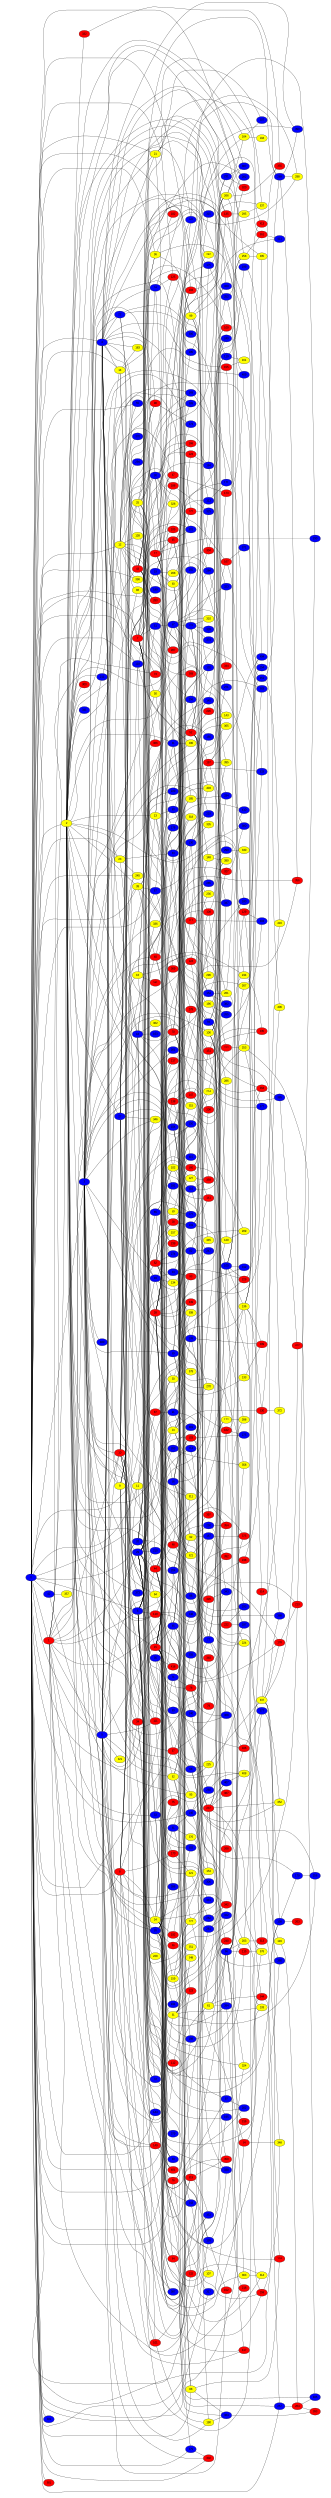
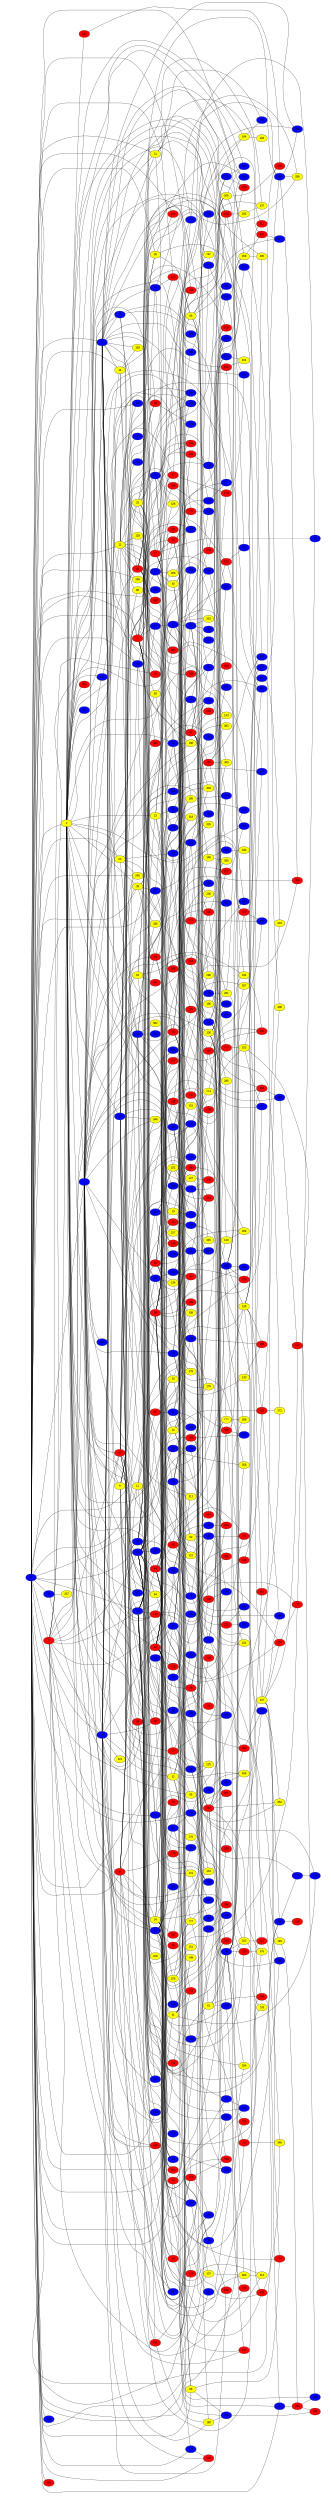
  graph {
    fontname="Liberation Sans"
    rankdir=LR
    node [fillcolor=blue fontname="Liberation Sans" style=filled]
    edge [fontname="Liberation Sans"]
    1 [fillcolor=red]
    0
    2 [fillcolor=yellow]
    3
    4
    5
    6
    7 [fillcolor=red]
    8 [fillcolor=red]
    11 [fillcolor=yellow]
    12 [fillcolor=yellow]
    14 [fillcolor=yellow]
    15 [fillcolor=red]
    20
    21 [fillcolor=yellow]
    23 [fillcolor=yellow]
    30
    31 [fillcolor=yellow]
    36 [fillcolor=yellow]
    37 [fillcolor=red]
    38 [fillcolor=yellow]
    42
    52 [fillcolor=red]
    55
    66
    67
    76 [fillcolor=red]
    88 [fillcolor=yellow]
    93 [fillcolor=red]
    103 [fillcolor=red]
    118
    125 [fillcolor=red]
    126
    144
    146
    158
    182 [fillcolor=red]
    193 [fillcolor=red]
    245 [fillcolor=yellow]
    255
    257
    262
    279
    291
    302 [fillcolor=red]
    316 [fillcolor=red]
    317
    320 [fillcolor=red]
    381 [fillcolor=red]
    398 [fillcolor=yellow]
    10 [fillcolor=red]
    29
    33
    59 [fillcolor=yellow]
    73 [fillcolor=red]
    101 [fillcolor=red]
    114
    124 [fillcolor=red]
    149 [fillcolor=red]
    232 [fillcolor=red]
    328 [fillcolor=yellow]
    387
    9 [fillcolor=yellow]
    13 [fillcolor=yellow]
    18
    26
    27
    41
    44 [fillcolor=red]
    53 [fillcolor=yellow]
    82
    99 [fillcolor=yellow]
    110 [fillcolor=red]
    112 [fillcolor=red]
    122
    129 [fillcolor=red]
    142
    143 [fillcolor=yellow]
    164 [fillcolor=yellow]
    165
    199
    211
    225 [fillcolor=yellow]
    242 [fillcolor=yellow]
    247
    252
    283
    300 [fillcolor=red]
    307
    315
    323
    329
    332 [fillcolor=red]
    341
    342 [fillcolor=red]
    373
    408 [fillcolor=yellow]
    16 [fillcolor=yellow]
    17 [fillcolor=red]
    22
    24 [fillcolor=yellow]
    40 [fillcolor=red]
    43 [fillcolor=red]
    49
    50 [fillcolor=yellow]
    60 [fillcolor=yellow]
    64 [fillcolor=yellow]
    69
    70 [fillcolor=red]
    98 [fillcolor=red]
    106 [fillcolor=yellow]
    111 [fillcolor=red]
    148 [fillcolor=yellow]
    200 [fillcolor=yellow]
    215 [fillcolor=yellow]
    220
    227 [fillcolor=yellow]
    234 [fillcolor=yellow]
    239 [fillcolor=red]
    246
    311 [fillcolor=yellow]
    336 [fillcolor=yellow]
    346 [fillcolor=yellow]
    392 [fillcolor=red]
    400
    74
    97
    113
    135 [fillcolor=red]
    155 [fillcolor=red]
    181
    183 [fillcolor=yellow]
    185 [fillcolor=yellow]
    191
    258 [fillcolor=yellow]
    272 [fillcolor=red]
    280 [fillcolor=red]
    282
    304 [fillcolor=red]
    333
    390
    32 [fillcolor=yellow]
    34 [fillcolor=red]
    47 [fillcolor=red]
    77
    152 [fillcolor=red]
    169
    190 [fillcolor=yellow]
    195
    201
    204
    210
    286 [fillcolor=yellow]
    318 [fillcolor=yellow]
    321 [fillcolor=yellow]
    353
    417 [fillcolor=red]
    39
    58 [fillcolor=red]
    84 [fillcolor=red]
    92 [fillcolor=yellow]
    108 [fillcolor=red]
    244 [fillcolor=red]
    268 [fillcolor=red]
    360
    19
    45 [fillcolor=red]
    51
    96
    100
    105 [fillcolor=red]
    157 [fillcolor=yellow]
    168 [fillcolor=red]
    184
    243
    337 [fillcolor=yellow]
    377
    65
    72
    85
    170 [fillcolor=red]
    218 [fillcolor=red]
    319 [fillcolor=red]
    350 [fillcolor=red]
    351
    28 [fillcolor=red]
    48 [fillcolor=red]
    87 [fillcolor=red]
    25 [fillcolor=yellow]
    128 [fillcolor=yellow]
    156
    176
    188 [fillcolor=red]
    289
    370
    389
    68
    371
    78 [fillcolor=red]
    117 [fillcolor=red]
    120 [fillcolor=yellow]
    138 [fillcolor=red]
    178 [fillcolor=red]
    208 [fillcolor=yellow]
    213 [fillcolor=red]
    281
    368
    145
    228 [fillcolor=yellow]
    229 [fillcolor=red]
    230 [fillcolor=red]
    259 [fillcolor=red]
    325
    347
    363 [fillcolor=yellow]
    119
    395 [fillcolor=yellow]
    413 [fillcolor=red]
    150
    83
    284
    364 [fillcolor=red]
    109 [fillcolor=red]
    167 [fillcolor=red]
    223 [fillcolor=red]
    233 [fillcolor=yellow]
    248 [fillcolor=yellow]
    249
    256
    132
    254
    95 [fillcolor=yellow]
    288 [fillcolor=yellow]
    397 [fillcolor=red]
    94
    357 [fillcolor=yellow]
    175
    61 [fillcolor=yellow]
    197 [fillcolor=red]
    226 [fillcolor=red]
    236 [fillcolor=yellow]
    324 [fillcolor=yellow]
    305 [fillcolor=yellow]
    115 [fillcolor=red]
    186 [fillcolor=red]
    375 [fillcolor=red]
    203 [fillcolor=yellow]
    358 [fillcolor=yellow]
    102 [fillcolor=yellow]
    166
    237 [fillcolor=red]
    198
    384
    174 [fillcolor=red]
    206 [fillcolor=red]
    403 [fillcolor=yellow]
    270 [fillcolor=yellow]
    179
    275
    345 [fillcolor=yellow]
    160 [fillcolor=red]
    207
    386
    338
    260
    399 [fillcolor=yellow]
    331
    263 [fillcolor=red]
    266 [fillcolor=yellow]
    264 [fillcolor=red]
    54 [fillcolor=red]
    86 [fillcolor=yellow]
    285
    287 [fillcolor=red]
    202
    35
    57
    62 [fillcolor=red]
    91
    172 [fillcolor=yellow]
    187
    299
    312
    401 [fillcolor=red]
    414 [fillcolor=yellow]
    306
    71
    372 [fillcolor=yellow]
    177
    388
    153 [fillcolor=yellow]
    196 [fillcolor=yellow]
    75 [fillcolor=red]
    123 [fillcolor=red]
    127 [fillcolor=yellow]
    221 [fillcolor=yellow]
    404
    90
    151 [fillcolor=red]
    171
    369 [fillcolor=red]
    147 [fillcolor=red]
    163
    209 [fillcolor=yellow]
    362 [fillcolor=yellow]
    46 [fillcolor=red]
    81
    162 [fillcolor=red]
    240 [fillcolor=red]
    313 [fillcolor=red]
    379
    n312 [fillcolor=yellow label=621]
    274
    294
    301
    349 [fillcolor=red]
    354 [fillcolor=red]
    326 [fillcolor=red]
    217 [fillcolor=red]
    136 [fillcolor=yellow]
    365 [fillcolor=yellow]
    139
    154
    418 [fillcolor=red]
    343
    411
    310 [fillcolor=yellow]
    296 [fillcolor=yellow]
    339
    374
    303
    290
    194 [fillcolor=yellow]
    406 [fillcolor=yellow]
    380
    391
    355 [fillcolor=red]
    241 [fillcolor=red]
    366 [fillcolor=red]
    382
    130
    205
    n343 [fillcolor=yellow label=837]
    159 [fillcolor=yellow]
    192 [fillcolor=red]
    322
    396
    407
    327 [fillcolor=red]
    356 [fillcolor=red]
    292
    385
    63
    134 [fillcolor=yellow]
    104
    214 [fillcolor=yellow]
    273
    271
    235 [fillcolor=red]
    298 [fillcolor=yellow]
    295 [fillcolor=yellow]
    409
    161 [fillcolor=yellow]
    180
    334
    361 [fillcolor=red]
    107 [fillcolor=yellow]
    173 [fillcolor=red]
    116 [fillcolor=yellow]
    383
    415
    250
    131
    378 [fillcolor=yellow]
    367 [fillcolor=red]
    80 [fillcolor=yellow]
    231
    141 [fillcolor=red]
    269 [fillcolor=red]
    224 [fillcolor=yellow]
    267 [fillcolor=yellow]
    308 [fillcolor=yellow]
    216
    140
    297
    416 [fillcolor=yellow]
    359 [fillcolor=red]
    189
    348 [fillcolor=yellow]
    376 [fillcolor=yellow]
    56
    133 [fillcolor=yellow]
    253 [fillcolor=yellow]
    278 [fillcolor=red]
    394
    314 [fillcolor=red]
    79 [fillcolor=red]
    261 [fillcolor=yellow]
    293
    277
    212 [fillcolor=red]
    410
    219
    335 [fillcolor=yellow]
    344 [fillcolor=red]
    412 [fillcolor=red]
    251 [fillcolor=yellow]
    405
    238 [fillcolor=red]
    276 [fillcolor=yellow]
    352 [fillcolor=yellow]
    309 [fillcolor=red]
    393 [fillcolor=red]
    89
    222 [fillcolor=red]
    330 [fillcolor=yellow]
    340 [fillcolor=red]
    265
    1 -- 2
    1 -- 3
    1 -- 5
    1 -- 6
    1 -- 10
    1 -- 29
    1 -- 33
    1 -- 59
    1 -- 73
    1 -- 101
    1 -- 114
    1 -- 124
    1 -- 149
    1 -- 232
    1 -- 328
    1 -- 387
    0 -- 1
    0 -- 2
    0 -- 3
    0 -- 4
    0 -- 5
    0 -- 6
    0 -- 7
    0 -- 8
    0 -- 11
    0 -- 12
    0 -- 14
    0 -- 15
    0 -- 20
    0 -- 21
    0 -- 23
    0 -- 30
    0 -- 31
    0 -- 36
    0 -- 37
    0 -- 38
    0 -- 42
    0 -- 52
    0 -- 55
    0 -- 66
    0 -- 67
    0 -- 76
    0 -- 88
    0 -- 93
    0 -- 103
    0 -- 118
    0 -- 125
    0 -- 126
    0 -- 144
    0 -- 146
    0 -- 158
    0 -- 182
    0 -- 193
    0 -- 245
    0 -- 255
    0 -- 257
    0 -- 262
    0 -- 279
    0 -- 291
    0 -- 302
    0 -- 316
    0 -- 317
    0 -- 320
    0 -- 381
    0 -- 398
    2 -- 3
    2 -- 4
    2 -- 12
    2 -- 21
    2 -- 23
    2 -- 38
    2 -- 10
    2 -- 149
    2 -- 9
    2 -- 13
    2 -- 18
    2 -- 26
    2 -- 27
    2 -- 41
    2 -- 44
    2 -- 53
    2 -- 82
    2 -- 99
    2 -- 110
    2 -- 112
    2 -- 122
    2 -- 129
    2 -- 142
    2 -- 143
    2 -- 164
    2 -- 165
    2 -- 199
    2 -- 211
    2 -- 225
    2 -- 242
    2 -- 247
    2 -- 252
    2 -- 283
    2 -- 300
    2 -- 307
    2 -- 315
    2 -- 323
    2 -- 329
    2 -- 332
    2 -- 341
    2 -- 342
    2 -- 373
    2 -- 408
    3 -- 5
    3 -- 11
    3 -- 15
    3 -- 37
    3 -- 29
    3 -- 110
    3 -- 211
    3 -- 16
    3 -- 17
    3 -- 22
    3 -- 24
    3 -- 40
    3 -- 43
    3 -- 49
    3 -- 50
    3 -- 60
    3 -- 64
    3 -- 69
    3 -- 70
    3 -- 98
    3 -- 106
    3 -- 111
    3 -- 148
    3 -- 200
    3 -- 215
    3 -- 220
    3 -- 227
    3 -- 234
    3 -- 239
    3 -- 246
    3 -- 311
    3 -- 336
    3 -- 346
    3 -- 392
    3 -- 400
    4 -- 6
    4 -- 7
    4 -- 14
    4 -- 21
    4 -- 30
    4 -- 118
    4 -- 9
    4 -- 18
    4 -- 22
    4 -- 74
    4 -- 97
    4 -- 113
    4 -- 135
    4 -- 155
    4 -- 181
    4 -- 183
    4 -- 185
    4 -- 191
    4 -- 258
    4 -- 272
    4 -- 280
    4 -- 282
    4 -- 304
    4 -- 333
    4 -- 390
    5 -- 14
    5 -- 20
    5 -- 30
    5 -- 302
    5 -- 10
    5 -- 26
    5 -- 111
    5 -- 32
    5 -- 34
    5 -- 47
    5 -- 77
    5 -- 152
    5 -- 169
    5 -- 190
    5 -- 195
    5 -- 201
    5 -- 204
    5 -- 210
    5 -- 286
    5 -- 318
    5 -- 321
    5 -- 353
    5 -- 417
    6 -- 33
    6 -- 101
    6 -- 149
    6 -- 13
    6 -- 110
    6 -- 143
    6 -- 40
    6 -- 60
    6 -- 336
    6 -- 74
    6 -- 47
    6 -- 417
    6 -- 39
    6 -- 58
    6 -- 84
    6 -- 92
    6 -- 108
    6 -- 244
    6 -- 268
    6 -- 360
    7 -- 36
    7 -- 73
    7 -- 210
    7 -- 39
    7 -- 19
    7 -- 45
    7 -- 51
    7 -- 96
    7 -- 100
    7 -- 105
    7 -- 157
    7 -- 168
    7 -- 184
    7 -- 243
    7 -- 337
    7 -- 377
    8 -- 11
    8 -- 24
    8 -- 98
    8 -- 185
    8 -- 65
    8 -- 72
    8 -- 85
    8 -- 170
    8 -- 218
    8 -- 319
    8 -- 350
    8 -- 351
    11 -- 33
    11 -- 82
    11 -- 28
    11 -- 48
    11 -- 87
    12 -- 52
    12 -- 55
    12 -- 398
    12 -- 43
    12 -- 96
    12 -- 25
    12 -- 128
    12 -- 156
    12 -- 176
    12 -- 188
    12 -- 289
    12 -- 370
    12 -- 389
    14 -- 43
    14 -- 183
    14 -- 68
    14 -- 371
    15 -- 31
    15 -- 37
    15 -- 158
    15 -- 53
    15 -- 112
    15 -- 283
    15 -- 58
    15 -- 85
    15 -- 176
    15 -- 68
    15 -- 78
    15 -- 117
    15 -- 120
    15 -- 138
    15 -- 178
    15 -- 208
    15 -- 213
    15 -- 281
    15 -- 368
    20 -- 26
    20 -- 346
    20 -- 145
    20 -- 228
    20 -- 229
    20 -- 230
    20 -- 259
    20 -- 325
    20 -- 347
    20 -- 363
    21 -- 58
    21 -- 119
    21 -- 395
    21 -- 413
    23 -- 245
+   23 -- 336
    23 -- 150
    23 -- 83
    23 -- 284
    30 -- 328
    30 -- 41
    30 -- 142
    30 -- 289
    30 -- 364
    30 -- 109
    30 -- 167
    31 -- 66
    31 -- 165
    31 -- 311
    31 -- 223
-   31 -- 233
    31 -- 248
    31 -- 249
    31 -- 256
    36 -- 182
    36 -- 132
    36 -- 254
    37 -- 68
    37 -- 95
    37 -- 288
    37 -- 397
    38 -- 67
    38 -- 40
    38 -- 51
    38 -- 168
    38 -- 94
    42 -- 95
    42 -- 357
    52 -- 106
    52 -- 113
    52 -- 77
    52 -- 145
    52 -- 94
    52 -- 175
    52 -- 61
    52 -- 197
    52 -- 226
    52 -- 236
    66 -- 129
    66 -- 218
    66 -- 363
    66 -- 324
    66 -- 305
    66 -- 115
    66 -- 186
    66 -- 375
    66 -- 203
    66 -- 358
    67 -- 129
    67 -- 102
    67 -- 166
    76 -- 257
    76 -- 237
    76 -- 198
    88 -- 384
    88 -- 174
    103 -- 256
    103 -- 206
    103 -- 403
    103 -- 270
    103 -- 179
    103 -- 275
    103 -- 345
    118 -- 200
    118 -- 160
    118 -- 207
    125 -- 386
    126 -- 152
    126 -- 338
    146 -- 260
    146 -- 399
    146 -- 331
    158 -- 179
    158 -- 263
    193 -- 266
    257 -- 264
    262 -- 342
    279 -- 302
    10 -- 15
    10 -- 118
    10 -- 387
    10 -- 18
    10 -- 373
    10 -- 204
    10 -- 25
    10 -- 150
    10 -- 324
    10 -- 54
    10 -- 86
    10 -- 285
    10 -- 287
    29 -- 144
    29 -- 44
    29 -- 49
    29 -- 64
    29 -- 70
    29 -- 111
    29 -- 210
    29 -- 184
    29 -- 72
    29 -- 78
    29 -- 174
    29 -- 202
    29 -- 35
    29 -- 57
    29 -- 62
    29 -- 91
    29 -- 172
    29 -- 187
    29 -- 299
    29 -- 312
    29 -- 401
    29 -- 414
    33 -- 61
    33 -- 401
    33 -- 306
    33 -- 71
    33 -- 372
    59 -- 113
    59 -- 177
    59 -- 388
    101 -- 190
    101 -- 153
    114 -- 247
    114 -- 153
    124 -- 132
    124 -- 397
    124 -- 196
    149 -- 401
    9 -- 34
    9 -- 306
    9 -- 177
    9 -- 75
    9 -- 123
    9 -- 127
    9 -- 221
    9 -- 404
    13 -- 45
    13 -- 90
    13 -- 151
    13 -- 171
    13 -- 369
    18 -- 49
    18 -- 32
    18 -- 145
    18 -- 71
    18 -- 90
    18 -- 147
    18 -- 163
    18 -- 209
    18 -- 362
    26 -- 76
    26 -- 59
    26 -- 39
    26 -- 84
    26 -- 132
    26 -- 160
    26 -- 338
    26 -- 75
    26 -- 46
    26 -- 81
    26 -- 162
    26 -- 240
    26 -- 313
    26 -- 379
    27 -- 38
    27 -- 245
    27 -- 227
    27 -- 346
    27 -- 135
    27 -- 34
    27 -- 72
    27 -- 319
    27 -- 305
    27 -- n312
    27 -- 274
    27 -- 294
    27 -- 301
    27 -- 349
    27 -- 354
    41 -- 52
    41 -- 323
    41 -- 200
    41 -- 94
    41 -- 326
    44 -- 97
    44 -- 85
    44 -- 170
    44 -- 48
    44 -- 248
    44 -- 186
    44 -- 206
    44 -- 172
    44 -- 217
    44 -- 136
    44 -- 365
    53 -- 272
    53 -- 304
    53 -- 243
    53 -- 230
    53 -- 186
    53 -- 139
    82 -- 247
    82 -- 197
    82 -- 203
-   266 -- 164
+   99 -- 164
    99 -- 329
    99 -- 108
    99 -- 284
    99 -- 266
    99 -- 154
    110 -- 213
    110 -- 418
    110 -- 343
    110 -- 411
    112 -- 223
    122 -- 126
    122 -- 310
    122 -- 296
    122 -- 339
    122 -- 374
    129 -- 244
    129 -- 413
    129 -- 303
    142 -- 290
    164 -- 207
    164 -- 194
    199 -- 406
    211 -- 301
    252 -- 258
    252 -- 380
    283 -- 358
    283 -- 391
    332 -- 355
    16 -- 36
    16 -- 69
    16 -- 154
    16 -- 241
    16 -- 366
    17 -- 191
    17 -- 45
    17 -- 188
    17 -- 364
    17 -- 175
    17 -- 290
    17 -- 382
    22 -- 86
    22 -- 171
    22 -- 130
    22 -- 205
    24 -- 126
    24 -- 60
    24 -- 239
    24 -- 195
    24 -- 202
    24 -- n343
    24 -- 159
    24 -- 192
    24 -- 322
    24 -- 396
    24 -- 407
    40 -- 70
    40 -- 239
    40 -- 47
    40 -- 327
    40 -- 356
    43 -- 125
    43 -- 99
    43 -- 50
    43 -- 282
    43 -- 170
    43 -- 109
    43 -- 366
    43 -- 292
    43 -- 385
    49 -- 77
    49 -- 229
    49 -- 369
    49 -- 63
    49 -- 134
    50 -- 105
    50 -- 104
    60 -- 246
    60 -- 349
    60 -- 214
    64 -- 146
    69 -- 92
    69 -- 119
    69 -- 299
    69 -- 162
    70 -- 279
    70 -- 114
    70 -- 99
    70 -- 139
    70 -- 380
    70 -- 356
    98 -- 273
    106 -- 143
    106 -- 195
    106 -- 350
    106 -- 368
    106 -- 119
    106 -- 271
    111 -- 233
    111 -- 236
    148 -- 399
    148 -- 299
    220 -- 333
    227 -- 338
    227 -- 331
    234 -- 235
    336 -- 403
    74 -- 125
    74 -- n312
    74 -- 298
    97 -- 202
    113 -- 171
    135 -- 295
    135 -- 409
    155 -- 161
    155 -- 180
    185 -- 334
    191 -- 240
    258 -- 305
    258 -- 361
    272 -- 325
    280 -- 287
    304 -- 329
    32 -- 164
    32 -- 227
    32 -- 337
    32 -- 95
    32 -- 54
    34 -- 44
    34 -- 84
    34 -- 107
    47 -- 390
    47 -- 223
    47 -- 173
    77 -- 135
    77 -- 268
    77 -- 100
    77 -- 116
    169 -- 383
    190 -- 384
    201 -- 382
    204 -- 259
    204 -- 415
    204 -- 250
    58 -- 122
    58 -- 131
    58 -- 378
    84 -- 353
    84 -- 414
    92 -- 187
    92 -- 250
    92 -- 367
    108 -- 172
    108 -- 173
    244 -- 257
    19 -- 208
    19 -- 83
    19 -- 287
    19 -- 361
    19 -- 80
    19 -- 231
    45 -- 142
    45 -- 169
    45 -- 117
    45 -- 301
    45 -- 141
    51 -- 165
    51 -- 57
    51 -- 269
    96 -- 148
    96 -- 190
    100 -- 234
    100 -- 229
    100 -- 312
    100 -- 136
    100 -- 380
    100 -- 224
    100 -- 267
    157 -- 308
    184 -- 266
    184 -- 334
    243 -- 317
    65 -- 102
    65 -- 292
    65 -- 216
    72 -- 387
    85 -- 193
    85 -- 153
    85 -- 123
    85 -- 130
    85 -- 140
    85 -- 297
    170 -- 221
    319 -- 353
    319 -- 350
    351 -- 355
    351 -- 416
    28 -- 93
    28 -- 41
    28 -- 53
    28 -- 201
    28 -- 83
    28 -- 324
    28 -- 115
    28 -- 102
    28 -- 384
    28 -- 217
    28 -- 416
    28 -- 56
    28 -- 133
    28 -- 253
    28 -- 278
    28 -- 394
    48 -- 156
    48 -- 178
    48 -- 375
    48 -- 322
    87 -- 91
    87 -- 308
    25 -- 98
    25 -- 280
    25 -- 169
    25 -- 28
    25 -- 389
    25 -- 347
    25 -- 175
    25 -- 298
    25 -- 189
    128 -- 314
    156 -- 242
    156 -- 285
    176 -- 269
    188 -- 325
    289 -- 390
    289 -- 356
    289 -- 298
    68 -- 225
    68 -- 306
    68 -- 107
    78 -- 368
    78 -- 115
    78 -- 214
    78 -- 334
    78 -- 79
    117 -- 166
    117 -- 303
    117 -- 261
    120 -- 209
    138 -- 147
    138 -- 205
    138 -- 235
    138 -- 293
    178 -- 213
    208 -- 389
    213 -- 290
    281 -- 342
    281 -- 322
    145 -- 249
    145 -- 212
    229 -- 364
    230 -- 372
    230 -- 388
    230 -- 406
    259 -- 348
    363 -- 414
    119 -- 199
    119 -- 161
    150 -- 407
    150 -- 267
    83 -- 185
    83 -- 318
    83 -- 96
    83 -- 410
    284 -- 344
    364 -- 385
    167 -- 234
    167 -- 371
    249 -- 282
    132 -- 167
    94 -- 97
    94 -- 120
    94 -- 109
    94 -- 399
    94 -- 313
    175 -- 252
    175 -- 231
    61 -- 66
    61 -- 244
    61 -- 354
    61 -- 394
    197 -- 286
    197 -- 395
    197 -- 404
    197 -- 365
    115 -- 376
    186 -- 277
    203 -- 233
    203 -- 313
    203 -- 314
    102 -- 177
    102 -- 147
    102 -- 141
    237 -- 323
    237 -- 240
    237 -- 407
    237 -- 327
    237 -- 367
    237 -- 376
    237 -- 394
    237 -- 352
    198 -- 203
    384 -- 393
    206 -- 235
    179 -- 256
    160 -- 304
    160 -- 288
    160 -- 303
    160 -- 348
    260 -- 408
    266 -- 307
    266 -- 355
    266 -- 293
    264 -- 405
    264 -- 393
    54 -- 348
    54 -- 376
    35 -- 181
    35 -- 237
    35 -- 418
    35 -- 396
    35 -- 89
    57 -- 88
    57 -- 122
    57 -- 403
    57 -- 310
    57 -- 271
    57 -- 219
    62 -- 220
    62 -- 157
    62 -- 176
    62 -- 198
    62 -- 270
    62 -- 209
    62 -- 274
    62 -- 134
    62 -- 224
    62 -- 219
    91 -- 319
    91 -- 296
    91 -- 391
    91 -- 216
    91 -- 222
    172 -- 288
    187 -- 392
    187 -- 375
    299 -- 330
    71 -- 78
    71 -- 260
    71 -- 383
    71 -- 308
    196 -- 372
    196 -- 344
    196 -- 265
    123 -- 184
    127 -- 345
    127 -- 151
    127 -- 359
    221 -- 262
    90 -- 284
    90 -- 278
    151 -- 347
    151 -- 162
    147 -- 180
    147 -- 359
    147 -- 212
    46 -- 260
    81 -- 88
    81 -- 103
    81 -- 146
    81 -- 276
    162 -- 316
    162 -- 275
    162 -- 180
    n312 -- 187
    294 -- 409
    326 -- 343
    217 -- 285
    136 -- 351
    136 -- 230
    136 -- 259
    136 -- 254
-   225 -- n343
+   136 -- n343
    136 -- 383
    136 -- 309
    139 -- 258
    139 -- 237
    139 -- 309
    154 -- 249
    154 -- 382
    154 -- 261
    154 -- 277
    130 -- 252
    130 -- 151
    130 -- 219
    130 -- 335
    205 -- 315
    n343 -- 158
    n343 -- 360
    n343 -- 289
    n343 -- 178
    n343 -- 174
    n343 -- 388
    n343 -- 412
    159 -- 292
    159 -- 277
    159 -- 251
    159 -- 405
    192 -- 232
    192 -- 238
    407 -- 408
    327 -- 410
    292 -- 340
    385 -- 412
    63 -- 93
    63 -- 215
    134 -- 150
    134 -- 358
    104 -- 255
    104 -- 108
    104 -- 168
    104 -- 270
    104 -- 216
    214 -- 395
    295 -- 337
    361 -- 411
+   107 -- 363
    173 -- 409
    116 -- 264
    250 -- 354
    250 -- 343
    131 -- 154
    131 -- 141
    131 -- 224
    80 -- 193
    80 -- 124
    80 -- 273
    80 -- 415
    231 -- 320
    231 -- 307
    267 -- 333
    216 -- 359
    216 -- 261
    216 -- 340
    140 -- 360
    140 -- 326
    56 -- 103
    56 -- 311
    56 -- 92
    56 -- 198
    56 -- 160
    56 -- 127
    56 -- n312
    56 -- 136
    56 -- 352
    133 -- 309
    253 -- 377
    253 -- 404
    253 -- 405
    394 -- 417
    261 -- 320
    261 -- 297
    277 -- 352
    212 -- 253
    238 -- 377
    276 -- 281
    222 -- 297
    222 -- 293
  }
